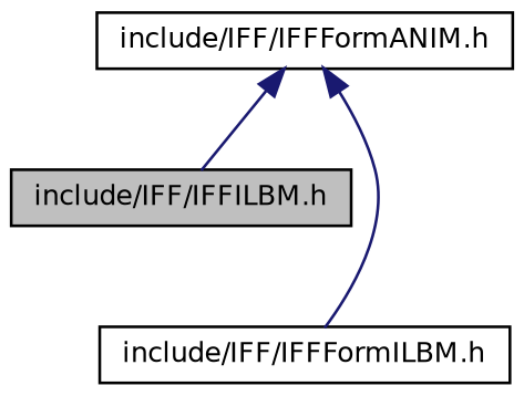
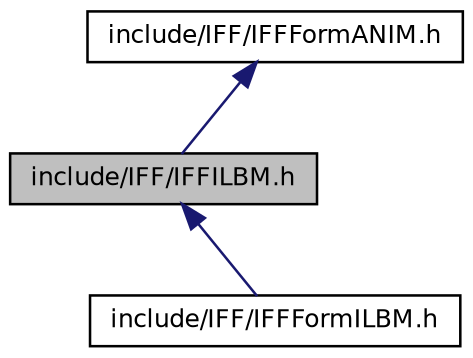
  digraph {
    node [color=black fillcolor=white fontname=Helvetica fontsize=10 shape=record style=filled]
    edge [color=midnightblue dir=back fontname=Helvetica fontsize=10 labelfontname=Helvetica labelfontsize=10 style=solid]
    n1 [fillcolor=grey75 fontcolor=black height=0.2 label="include/IFF/IFFILBM.h" width=0.4]
    n2 [height=0.2 label="include/IFF/IFFFormILBM.h" width=0.4]
    n3 [height=0.2 label="include/IFF/IFFFormANIM.h" width=0.4]
-   n3 -> n2
+   n1 -> n2
    n3 -> n1
  }
